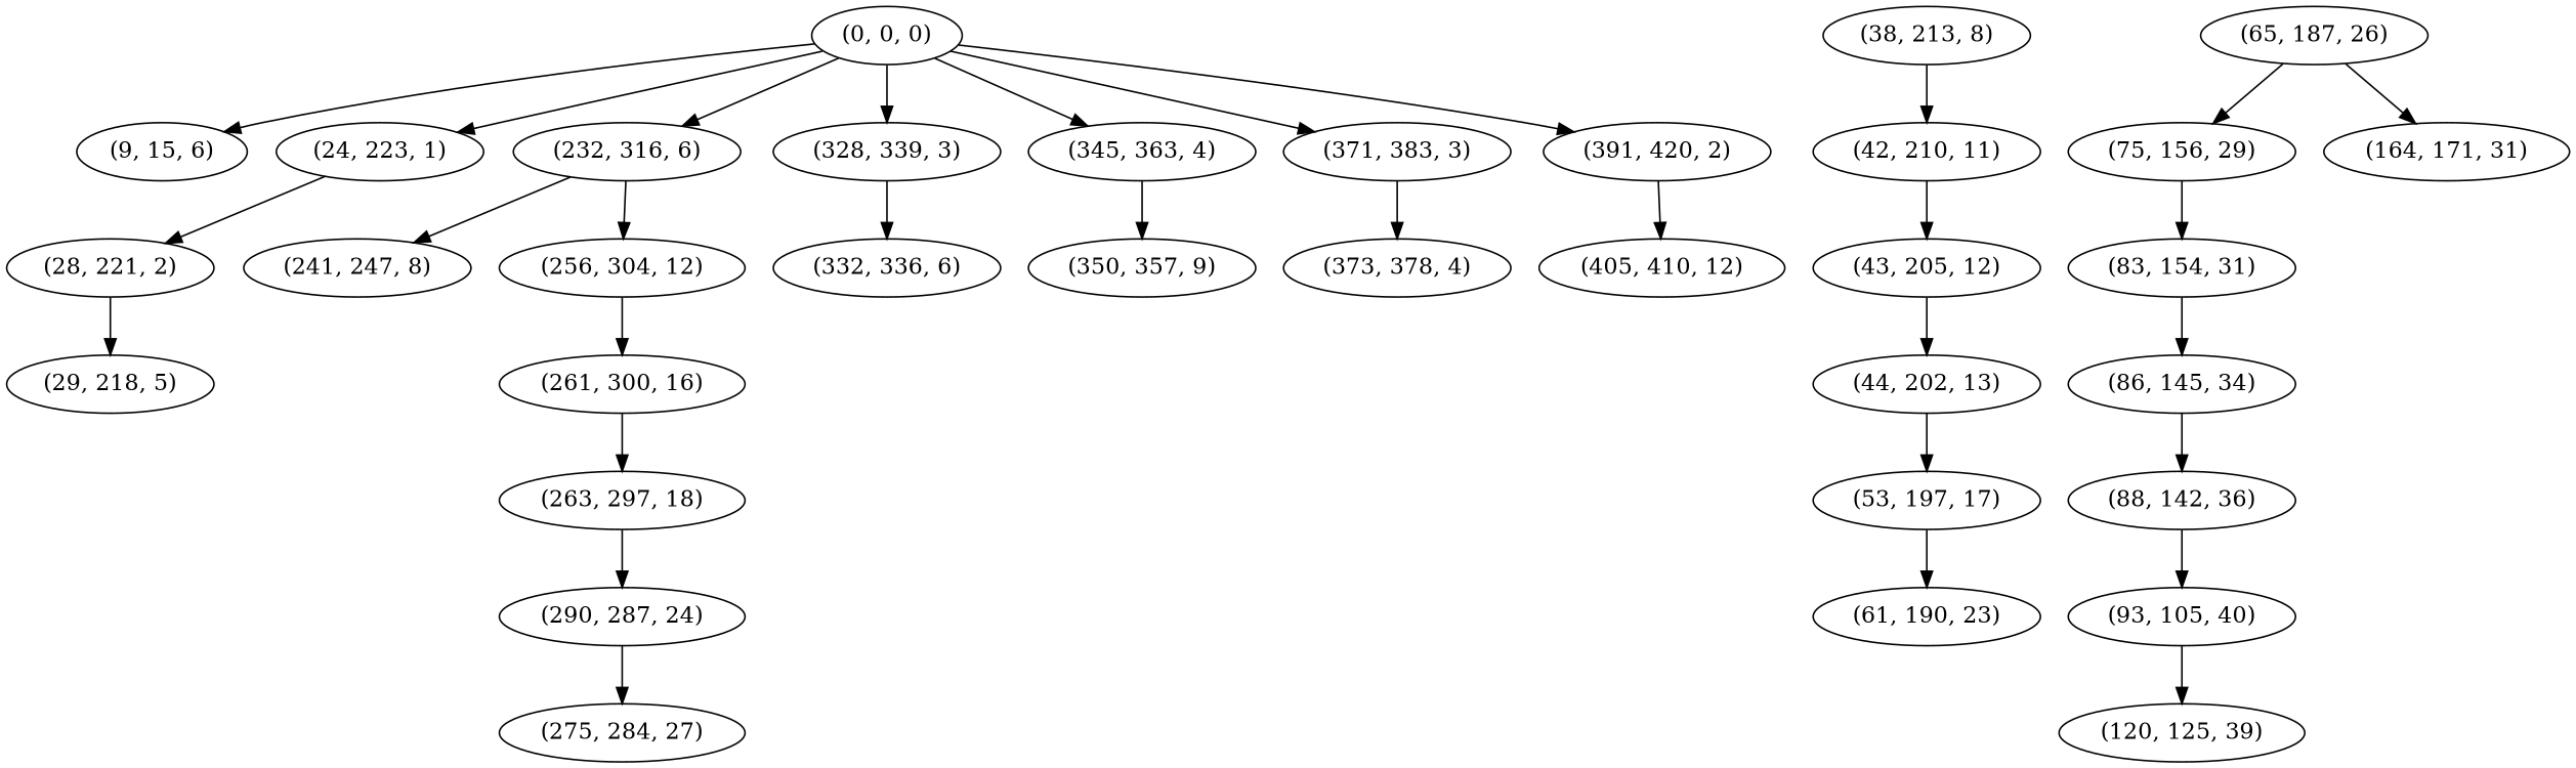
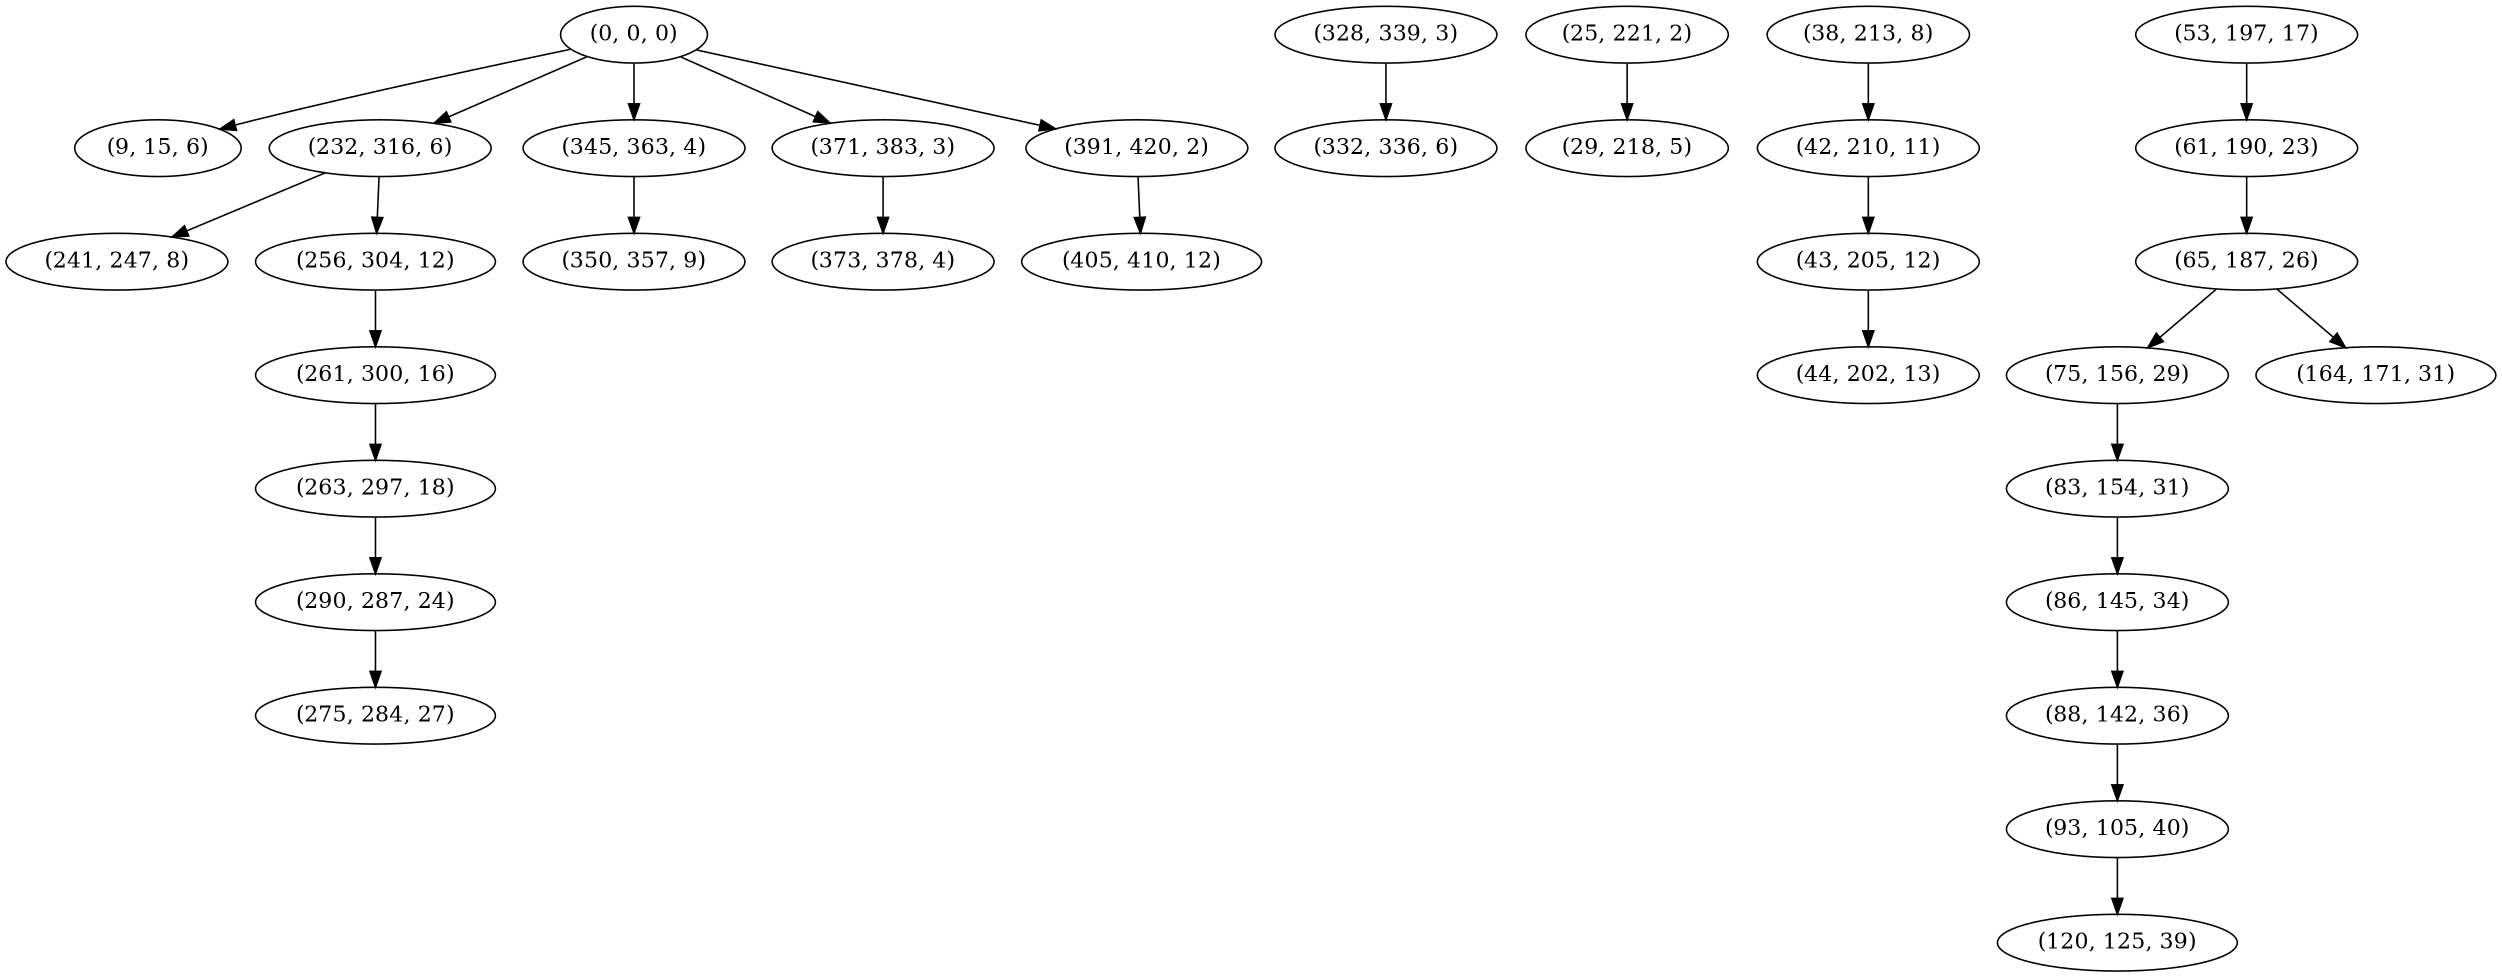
  digraph {
    "(0, 0, 0)"
    "(9, 15, 6)"
-   "(24, 223, 1)"
    "(232, 316, 6)"
    "(328, 339, 3)"
    "(345, 363, 4)"
    "(371, 383, 3)"
    "(391, 420, 2)"
-   "(25, 221, 2)" [label="(28, 221, 2)"]
+   "(25, 221, 2)"
    "(241, 247, 8)"
    "(256, 304, 12)"
    "(332, 336, 6)"
    "(350, 357, 9)"
    "(373, 378, 4)"
    "(405, 410, 12)"
    "(29, 218, 5)"
    "(38, 213, 8)"
    "(42, 210, 11)"
    "(43, 205, 12)"
    "(44, 202, 13)"
    "(53, 197, 17)"
    "(61, 190, 23)"
    "(65, 187, 26)"
    "(75, 156, 29)"
    "(164, 171, 31)"
    "(83, 154, 31)"
    "(86, 145, 34)"
    "(88, 142, 36)"
    "(93, 105, 40)"
    "(120, 125, 39)"
    "(261, 300, 16)"
    "(263, 297, 18)"
    n33 [label="(290, 287, 24)"]
    "(275, 284, 27)"
    "(0, 0, 0)" -> "(9, 15, 6)"
-   "(0, 0, 0)" -> "(24, 223, 1)"
    "(0, 0, 0)" -> "(232, 316, 6)"
-   "(0, 0, 0)" -> "(328, 339, 3)"
    "(0, 0, 0)" -> "(345, 363, 4)"
    "(0, 0, 0)" -> "(371, 383, 3)"
    "(0, 0, 0)" -> "(391, 420, 2)"
-   "(24, 223, 1)" -> "(25, 221, 2)"
    "(232, 316, 6)" -> "(241, 247, 8)"
    "(232, 316, 6)" -> "(256, 304, 12)"
    "(328, 339, 3)" -> "(332, 336, 6)"
    "(345, 363, 4)" -> "(350, 357, 9)"
    "(371, 383, 3)" -> "(373, 378, 4)"
    "(391, 420, 2)" -> "(405, 410, 12)"
    "(25, 221, 2)" -> "(29, 218, 5)"
    "(256, 304, 12)" -> "(261, 300, 16)"
    "(38, 213, 8)" -> "(42, 210, 11)"
    "(42, 210, 11)" -> "(43, 205, 12)"
    "(43, 205, 12)" -> "(44, 202, 13)"
-   "(44, 202, 13)" -> "(53, 197, 17)"
    "(53, 197, 17)" -> "(61, 190, 23)"
+   "(61, 190, 23)" -> "(65, 187, 26)"
    "(65, 187, 26)" -> "(75, 156, 29)"
    "(65, 187, 26)" -> "(164, 171, 31)"
    "(75, 156, 29)" -> "(83, 154, 31)"
    "(83, 154, 31)" -> "(86, 145, 34)"
    "(86, 145, 34)" -> "(88, 142, 36)"
    "(88, 142, 36)" -> "(93, 105, 40)"
    "(93, 105, 40)" -> "(120, 125, 39)"
    "(261, 300, 16)" -> "(263, 297, 18)"
    "(263, 297, 18)" -> n33
    n33 -> "(275, 284, 27)"
  }
